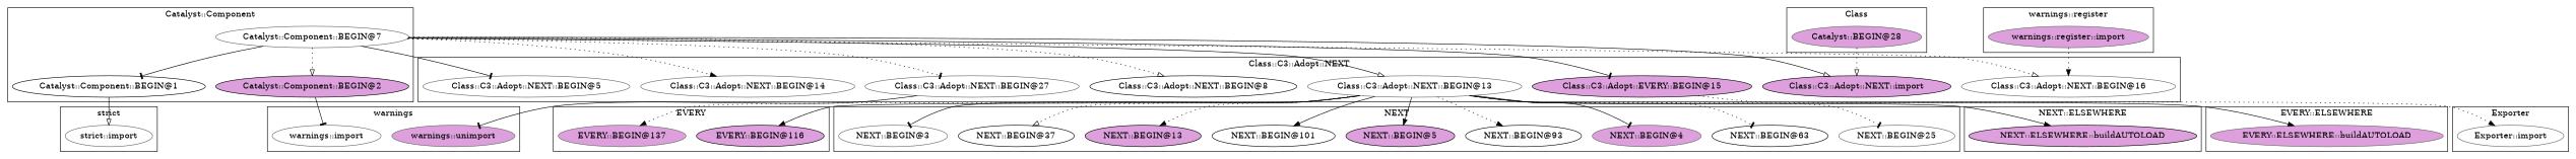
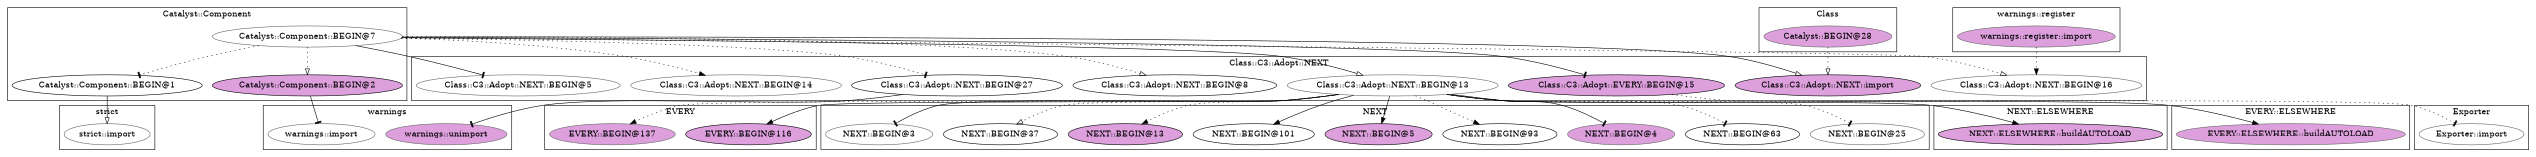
  digraph {
    node [color=gray40 fillcolor=white style=filled]
    edge [arrowhead=normal style=dotted]
    "Catalyst::Component::BEGIN@2" [color=black fillcolor=plum]
    "Catalyst::Component::BEGIN@7"
    "Catalyst::Component::BEGIN@1" [color=black]
    "Catalyst::BEGIN@28" [fillcolor=plum]
    "EVERY::BEGIN@137" [fillcolor=plum]
    "EVERY::BEGIN@116" [color=black fillcolor=plum]
    "warnings::unimport" [fillcolor=plum]
    "warnings::import"
    "warnings::register::import" [fillcolor=plum]
    "NEXT::BEGIN@3"
    "NEXT::BEGIN@25"
    "NEXT::BEGIN@63" [color=black]
    "NEXT::BEGIN@4" [fillcolor=plum]
    "NEXT::BEGIN@93" [color=black]
    "NEXT::BEGIN@5" [color=black fillcolor=plum]
    "NEXT::BEGIN@101" [color=black]
    "NEXT::BEGIN@13" [color=black fillcolor=plum]
    "NEXT::BEGIN@37" [color=black]
    "NEXT::ELSEWHERE::buildAUTOLOAD" [color=black fillcolor=plum]
    "Exporter::import"
    "EVERY::ELSEWHERE::buildAUTOLOAD" [fillcolor=plum]
    "Class::C3::Adopt::NEXT::BEGIN@8" [color=black]
    "Class::C3::Adopt::NEXT::BEGIN@16"
    "Class::C3::Adopt::NEXT::BEGIN@14"
    "Class::C3::Adopt::NEXT::BEGIN@5"
    "Class::C3::Adopt::NEXT::BEGIN@13"
    n27 [color=black fillcolor=plum label="Class::C3::Adopt::EVERY::BEGIN@15"]
    "Class::C3::Adopt::NEXT::import" [color=black fillcolor=plum]
-   "Class::C3::Adopt::NEXT::BEGIN@27"
+   "Class::C3::Adopt::NEXT::BEGIN@27" [color=black]
    "strict::import"
    subgraph cluster_1 {
      label="Catalyst::Component"
      "Catalyst::Component::BEGIN@2"
      "Catalyst::Component::BEGIN@7"
      "Catalyst::Component::BEGIN@1"
    }
    subgraph cluster_2 {
      label=Class
      "Catalyst::BEGIN@28"
    }
    subgraph cluster_3 {
      label=EVERY
      "EVERY::BEGIN@137"
      "EVERY::BEGIN@116"
    }
    subgraph cluster_4 {
      label=warnings
      "warnings::unimport"
      "warnings::import"
    }
    subgraph cluster_5 {
      label="warnings::register"
      "warnings::register::import"
    }
    subgraph cluster_6 {
      label=NEXT
      "NEXT::BEGIN@3"
      "NEXT::BEGIN@25"
      "NEXT::BEGIN@63"
      "NEXT::BEGIN@4"
      "NEXT::BEGIN@93"
      "NEXT::BEGIN@5"
      "NEXT::BEGIN@101"
      "NEXT::BEGIN@13"
      "NEXT::BEGIN@37"
    }
    subgraph cluster_7 {
      label="NEXT::ELSEWHERE"
      "NEXT::ELSEWHERE::buildAUTOLOAD"
    }
    subgraph cluster_8 {
      label=Exporter
      "Exporter::import"
    }
    subgraph cluster_9 {
      label="EVERY::ELSEWHERE"
      "EVERY::ELSEWHERE::buildAUTOLOAD"
    }
    subgraph cluster_10 {
      label="Class::C3::Adopt::NEXT"
      "Class::C3::Adopt::NEXT::BEGIN@8"
      "Class::C3::Adopt::NEXT::BEGIN@16"
      "Class::C3::Adopt::NEXT::BEGIN@14"
      "Class::C3::Adopt::NEXT::BEGIN@5"
      "Class::C3::Adopt::NEXT::BEGIN@13"
      n27
      "Class::C3::Adopt::NEXT::import"
      "Class::C3::Adopt::NEXT::BEGIN@27"
    }
    subgraph cluster_11 {
      label="strict"
      "strict::import"
    }
    "Catalyst::Component::BEGIN@2" -> "warnings::import" [arrowhead=tee style=solid]
    "Catalyst::Component::BEGIN@7" -> "Catalyst::Component::BEGIN@2" [arrowhead=onormal]
-   "Catalyst::Component::BEGIN@7" -> "Catalyst::Component::BEGIN@1" [arrowhead=tee style=solid]
+   "Catalyst::Component::BEGIN@7" -> "Catalyst::Component::BEGIN@1" [arrowhead=tee]
    "Catalyst::Component::BEGIN@7" -> "Class::C3::Adopt::NEXT::BEGIN@8" [arrowhead=onormal]
    "Catalyst::Component::BEGIN@7" -> "Class::C3::Adopt::NEXT::BEGIN@16" [arrowhead=onormal]
    "Catalyst::Component::BEGIN@7" -> "Class::C3::Adopt::NEXT::BEGIN@14"
    "Catalyst::Component::BEGIN@7" -> "Class::C3::Adopt::NEXT::BEGIN@5" [arrowhead=tee style=solid]
    "Catalyst::Component::BEGIN@7" -> "Class::C3::Adopt::NEXT::BEGIN@13" [arrowhead=onormal style=solid]
    "Catalyst::Component::BEGIN@7" -> n27 [arrowhead=tee style=solid]
    "Catalyst::Component::BEGIN@7" -> "Class::C3::Adopt::NEXT::import" [arrowhead=onormal style=solid]
    "Catalyst::Component::BEGIN@7" -> "Class::C3::Adopt::NEXT::BEGIN@27" [arrowhead=tee]
    "Catalyst::Component::BEGIN@1" -> "strict::import" [arrowhead=onormal style=solid]
    "Catalyst::BEGIN@28" -> "Class::C3::Adopt::NEXT::import" [arrowhead=onormal]
    "warnings::register::import" -> "Class::C3::Adopt::NEXT::BEGIN@16"
    "Class::C3::Adopt::NEXT::BEGIN@13" -> "EVERY::BEGIN@137"
    "Class::C3::Adopt::NEXT::BEGIN@13" -> "EVERY::BEGIN@116" [style=solid]
    "Class::C3::Adopt::NEXT::BEGIN@13" -> "NEXT::BEGIN@3" [arrowhead=tee style=solid]
    "Class::C3::Adopt::NEXT::BEGIN@13" -> "NEXT::BEGIN@25" [arrowhead=tee]
    "Class::C3::Adopt::NEXT::BEGIN@13" -> "NEXT::BEGIN@63" [arrowhead=tee]
    "Class::C3::Adopt::NEXT::BEGIN@13" -> "NEXT::BEGIN@4" [arrowhead=tee style=solid]
    "Class::C3::Adopt::NEXT::BEGIN@13" -> "NEXT::BEGIN@93"
    "Class::C3::Adopt::NEXT::BEGIN@13" -> "NEXT::BEGIN@5" [style=solid]
    "Class::C3::Adopt::NEXT::BEGIN@13" -> "NEXT::BEGIN@101" [style=solid]
    "Class::C3::Adopt::NEXT::BEGIN@13" -> "NEXT::BEGIN@13"
    "Class::C3::Adopt::NEXT::BEGIN@13" -> "NEXT::BEGIN@37" [arrowhead=onormal]
    "Class::C3::Adopt::NEXT::BEGIN@13" -> "NEXT::ELSEWHERE::buildAUTOLOAD" [style=solid]
    "Class::C3::Adopt::NEXT::BEGIN@13" -> "EVERY::ELSEWHERE::buildAUTOLOAD" [style=solid]
-   n27 -> "Exporter::import"
+   n27 -> "Exporter::import" [arrowhead=tee]
    "Class::C3::Adopt::NEXT::BEGIN@27" -> "warnings::unimport" [arrowhead=tee style=solid]
  }
